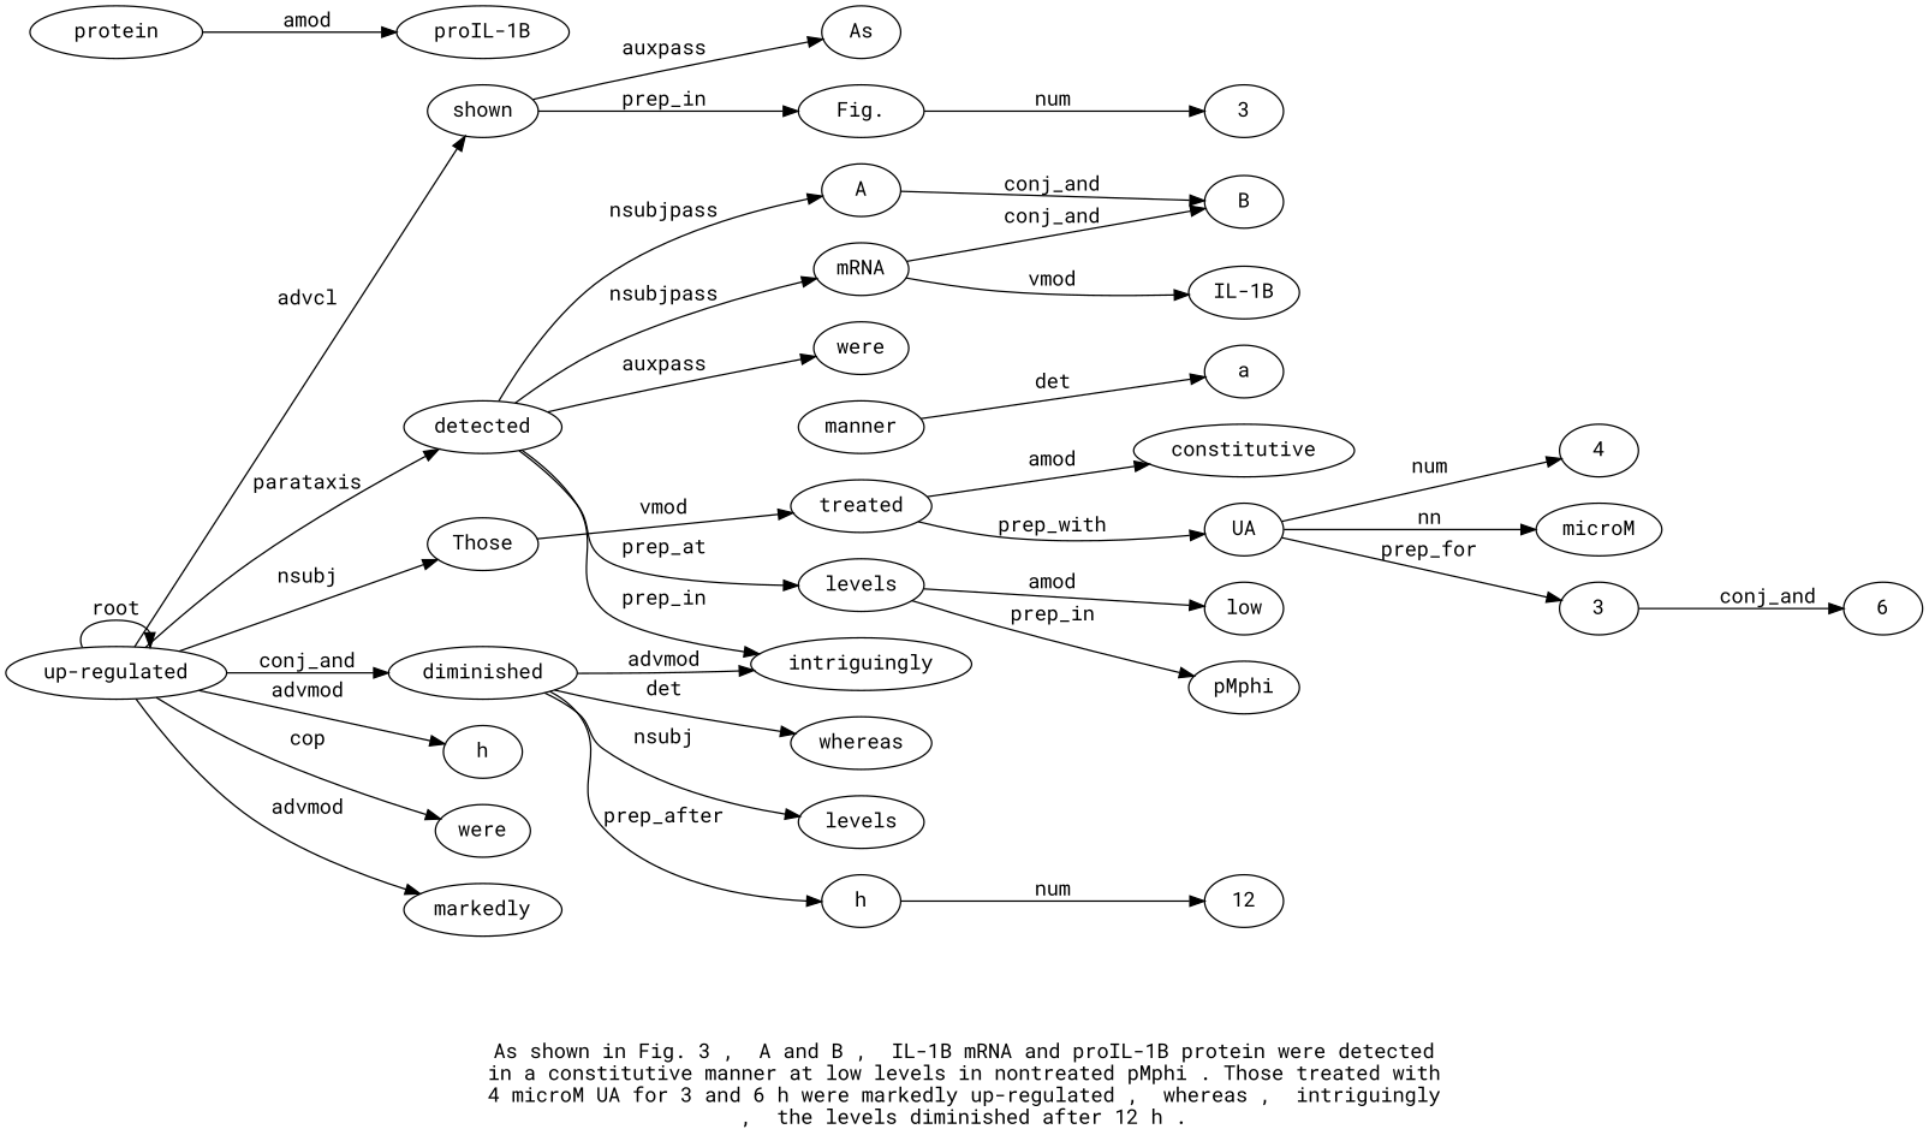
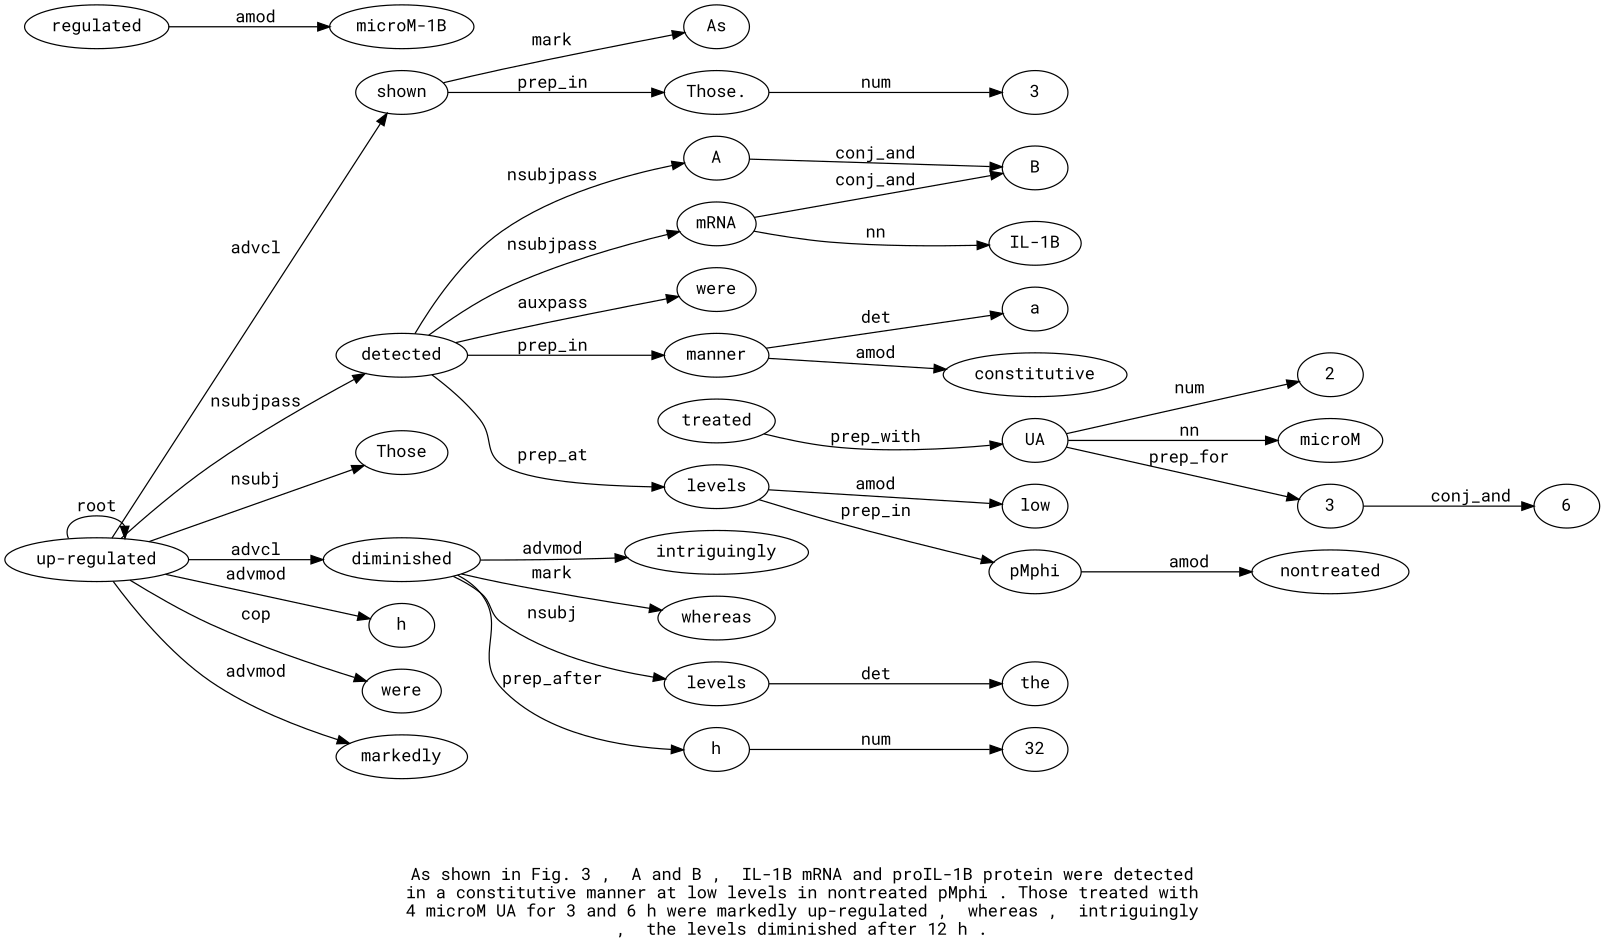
  digraph {
    fontname="Roboto Mono"
    label="As shown in Fig. 3 ,  A and B ,  IL-1B mRNA and proIL-1B protein were detected\nin a constitutive manner at low levels in nontreated pMphi . Those treated with\n4 microM UA for 3 and 6 h were markedly up-regulated ,  whereas ,  intriguingly\n,  the levels diminished after 12 h ."
    rankdir=LR
    node [fillcolor=white fontname="Roboto Mono" style=filled]
    edge [fontname="Roboto Mono"]
    n1 [label=shown]
    n2 [label=As]
-   n3 [label="Fig."]
+   n3 [label="Those."]
    n4 [label=3]
    n5 [label="up-regulated"]
    n6 [label=detected]
    n7 [label=Those]
    n8 [label=h]
    n9 [label=were]
    n10 [label=markedly]
    n11 [label=diminished]
    n12 [label=A]
    n13 [label=mRNA]
    n14 [label=were]
    n15 [label=manner]
    n16 [label=levels]
    n17 [label=treated]
    n18 [label=whereas]
    n19 [label=intriguingly]
    n20 [label=levels]
    n21 [label=h]
    n22 [label=B]
    n23 [label="IL-1B"]
    n24 [label=a]
    n25 [label=constitutive]
    n26 [label=low]
    n27 [label=pMphi]
-   n28 [label=protein]
-   n29 [label="proIL-1B"]
+   n28 [label=regulated]
+   n29 [label="microM-1B"]
+   n30 [label=nontreated]
    n31 [label=UA]
-   n32 [label=4]
+   n32 [label=2]
    n33 [label=microM]
    n34 [label=3]
    n35 [label=6]
-   n37 [label=12]
-   n1 -> n2 [label=auxpass]
+   n36 [label=the]
+   n37 [label=32]
+   n1 -> n2 [label=mark]
    n1 -> n3 [label=prep_in]
    n3 -> n4 [label=num]
    n5 -> n1 [label=advcl]
    n5 -> n5 [label=root]
-   n5 -> n6 [label=parataxis]
+   n5 -> n6 [label=nsubjpass]
    n5 -> n7 [label=nsubj]
    n5 -> n8 [label=advmod]
    n5 -> n9 [label=cop]
    n5 -> n10 [label=advmod]
-   n5 -> n11 [label=conj_and]
+   n5 -> n11 [label=advcl]
    n6 -> n12 [label=nsubjpass]
    n6 -> n13 [label=nsubjpass]
    n6 -> n14 [label=auxpass]
-   n6 -> n19 [label=prep_in]
+   n6 -> n15 [label=prep_in]
    n6 -> n16 [label=prep_at]
-   n7 -> n17 [label=vmod]
-   n11 -> n18 [label=det]
+   n11 -> n18 [label=mark]
    n11 -> n19 [label=advmod]
    n11 -> n20 [label=nsubj]
    n11 -> n21 [label=prep_after]
    n12 -> n22 [label=conj_and]
    n13 -> n22 [label=conj_and]
-   n13 -> n23 [label=vmod]
+   n13 -> n23 [label=nn]
    n15 -> n24 [label=det]
-   n17 -> n25 [label=amod]
+   n15 -> n25 [label=amod]
    n16 -> n26 [label=amod]
    n16 -> n27 [label=prep_in]
    n17 -> n31 [label=prep_with]
+   n20 -> n36 [label=det]
    n21 -> n37 [label=num]
+   n27 -> n30 [label=amod]
    n28 -> n29 [label=amod]
    n31 -> n32 [label=num]
    n31 -> n33 [label=nn]
    n31 -> n34 [label=prep_for]
    n34 -> n35 [label=conj_and]
  }
